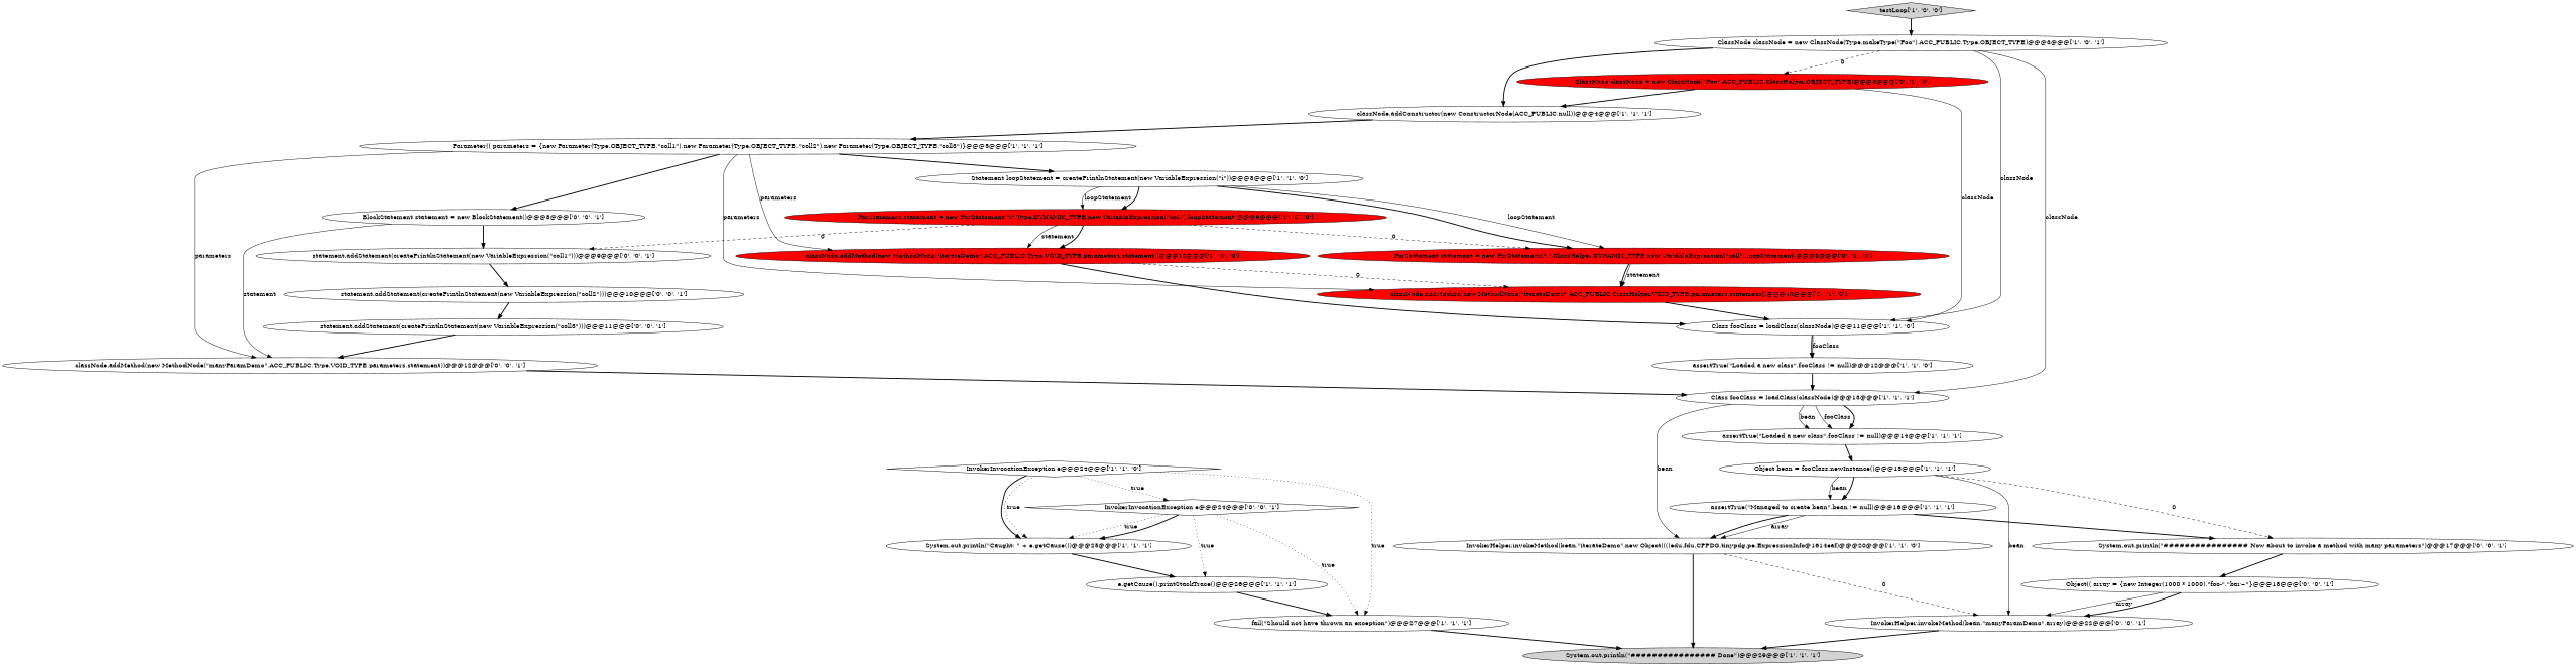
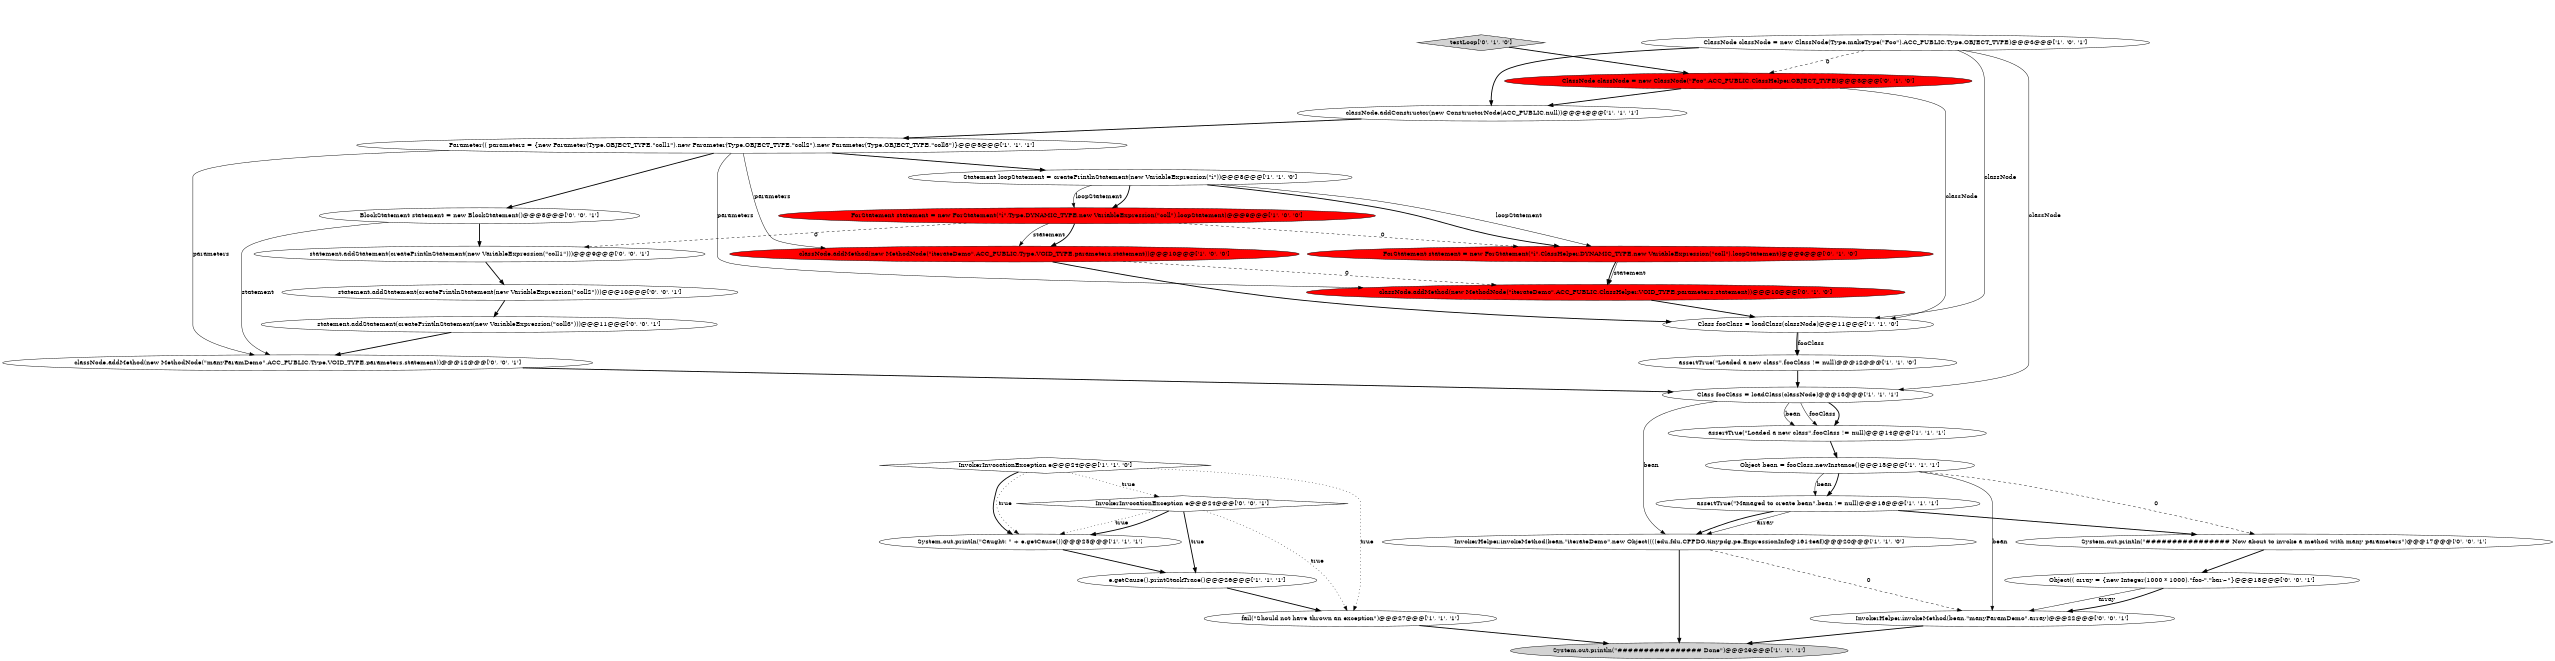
  digraph {
    node [fillcolor=white shape=ellipse style=filled]
    edge [style=bold]
    n1 [label="e.getCause().printStackTrace()@@@26@@@['1', '1', '1']"]
    n2 [label="fail(\"Should not have thrown an exception\")@@@27@@@['1', '1', '1']"]
    n3 [fillcolor=lightgray label="System.out.println(\"################ Done\")@@@29@@@['1', '1', '1']"]
    n4 [label="Class fooClass = loadClass(classNode)@@@13@@@['1', '1', '1']"]
    n5 [label="InvokerHelper.invokeMethod(bean,\"iterateDemo\",new Object((((edu.fdu.CPPDG.tinypdg.pe.ExpressionInfo@1614eaf)@@@20@@@['1', '1', '0']"]
    n6 [label="assertTrue(\"Loaded a new class\",fooClass != null)@@@14@@@['1', '1', '1']"]
    n7 [label="InvokerHelper.invokeMethod(bean,\"manyParamDemo\",array)@@@22@@@['0', '0', '1']"]
    n8 [label="Object bean = fooClass.newInstance()@@@15@@@['1', '1', '1']"]
    n9 [label="Statement loopStatement = createPrintlnStatement(new VariableExpression(\"i\"))@@@8@@@['1', '1', '0']"]
    n10 [fillcolor=red label="ForStatement statement = new ForStatement(\"i\",ClassHelper.DYNAMIC_TYPE,new VariableExpression(\"coll\"),loopStatement)@@@9@@@['0', '1', '0']"]
    n11 [fillcolor=red label="ForStatement statement = new ForStatement(\"i\",Type.DYNAMIC_TYPE,new VariableExpression(\"coll\"),loopStatement)@@@9@@@['1', '0', '0']"]
    n12 [fillcolor=red label="classNode.addMethod(new MethodNode(\"iterateDemo\",ACC_PUBLIC,ClassHelper.VOID_TYPE,parameters,statement))@@@10@@@['0', '1', '0']"]
    n13 [fillcolor=red label="classNode.addMethod(new MethodNode(\"iterateDemo\",ACC_PUBLIC,Type.VOID_TYPE,parameters,statement))@@@10@@@['1', '0', '0']"]
    n14 [label="statement.addStatement(createPrintlnStatement(new VariableExpression(\"coll1\")))@@@9@@@['0', '0', '1']"]
    n15 [label="classNode.addConstructor(new ConstructorNode(ACC_PUBLIC,null))@@@4@@@['1', '1', '1']"]
    n16 [label="Parameter(( parameters = {new Parameter(Type.OBJECT_TYPE,\"coll1\"),new Parameter(Type.OBJECT_TYPE,\"coll2\"),new Parameter(Type.OBJECT_TYPE,\"coll3\")}@@@5@@@['1', '1', '1']"]
    n17 [label="BlockStatement statement = new BlockStatement()@@@8@@@['0', '0', '1']"]
    n18 [label="classNode.addMethod(new MethodNode(\"manyParamDemo\",ACC_PUBLIC,Type.VOID_TYPE,parameters,statement))@@@12@@@['0', '0', '1']"]
+   n19 [fillcolor=lightgray label="testLoop['0', '1', '0']" shape=diamond]
    n20 [fillcolor=red label="ClassNode classNode = new ClassNode(\"Foo\",ACC_PUBLIC,ClassHelper.OBJECT_TYPE)@@@3@@@['0', '1', '0']"]
    n21 [label="Class fooClass = loadClass(classNode)@@@11@@@['1', '1', '0']"]
    n22 [label="InvokerInvocationException e@@@24@@@['0', '0', '1']" shape=diamond]
    n23 [label="System.out.println(\"Caught: \" + e.getCause())@@@25@@@['1', '1', '1']"]
    n24 [label="assertTrue(\"Loaded a new class\",fooClass != null)@@@12@@@['1', '1', '0']"]
    n25 [label="Object(( array = {new Integer(1000 * 1000),\"foo-\",\"bar~\"}@@@18@@@['0', '0', '1']"]
    n26 [label="System.out.println(\"################ Now about to invoke a method with many parameters\")@@@17@@@['0', '0', '1']"]
    n27 [label="assertTrue(\"Managed to create bean\",bean != null)@@@16@@@['1', '1', '1']"]
    n28 [label="statement.addStatement(createPrintlnStatement(new VariableExpression(\"coll2\")))@@@10@@@['0', '0', '1']"]
    n29 [label="statement.addStatement(createPrintlnStatement(new VariableExpression(\"coll3\")))@@@11@@@['0', '0', '1']"]
-   n30 [fillcolor=lightgray label="testLoop['1', '0', '0']" shape=diamond]
    n31 [label="ClassNode classNode = new ClassNode(Type.makeType(\"Foo\"),ACC_PUBLIC,Type.OBJECT_TYPE)@@@3@@@['1', '0', '1']"]
    n32 [label="InvokerInvocationException e@@@24@@@['1', '1', '0']" shape=diamond]
    n1 -> n2
    n2 -> n3
    n4 -> n5 [label=bean style=solid]
    n4 -> n6
    n4 -> n6 [label=bean style=solid]
    n4 -> n6 [label=fooClass style=solid]
    n5 -> n3
    n5 -> n7 [label=0 style=dashed]
    n6 -> n8
    n7 -> n3
    n8 -> n7 [label=bean style=solid]
    n8 -> n26 [label=0 style=dashed]
    n8 -> n27
    n8 -> n27 [label=bean style=solid]
    n9 -> n10
    n9 -> n10 [label=loopStatement style=solid]
    n9 -> n11
    n9 -> n11 [label=loopStatement style=solid]
    n10 -> n12
    n10 -> n12 [label=statement style=solid]
    n11 -> n10 [label=0 style=dashed]
    n11 -> n13 [label=statement style=solid]
    n11 -> n13
    n11 -> n14 [label=0 style=dashed]
    n12 -> n21
    n13 -> n12 [label=0 style=dashed]
    n13 -> n21
    n14 -> n28
    n15 -> n16
    n16 -> n9
    n16 -> n12 [label=parameters style=solid]
    n16 -> n13 [label=parameters style=solid]
    n16 -> n17
    n16 -> n18 [label=parameters style=solid]
    n17 -> n14
    n17 -> n18 [label=statement style=solid]
    n18 -> n4
+   n19 -> n20
    n20 -> n15
    n20 -> n21 [label=classNode style=solid]
    n21 -> n24
    n21 -> n24 [label=fooClass style=solid]
-   n22 -> n1 [label=true style=dotted]
+   n22 -> n1 [label=true]
    n22 -> n2 [label=true style=dotted]
    n22 -> n23 [label=true style=dotted]
    n22 -> n23
    n23 -> n1
    n24 -> n4
    n25 -> n7 [label=array style=solid]
    n25 -> n7
    n26 -> n25
    n27 -> n5 [label=array style=solid]
    n27 -> n5
    n27 -> n26
    n28 -> n29
    n29 -> n18
-   n30 -> n31
    n31 -> n4 [label=classNode style=solid]
    n31 -> n15
    n31 -> n20 [label=0 style=dashed]
    n31 -> n21 [label=classNode style=solid]
    n32 -> n2 [label=true style=dotted]
    n32 -> n22 [label=true style=dotted]
    n32 -> n23 [label=true style=dotted]
    n32 -> n23
  }
